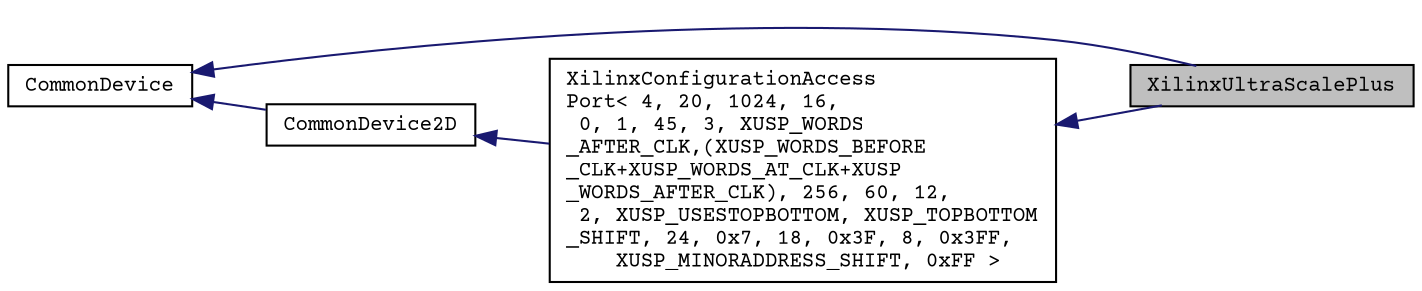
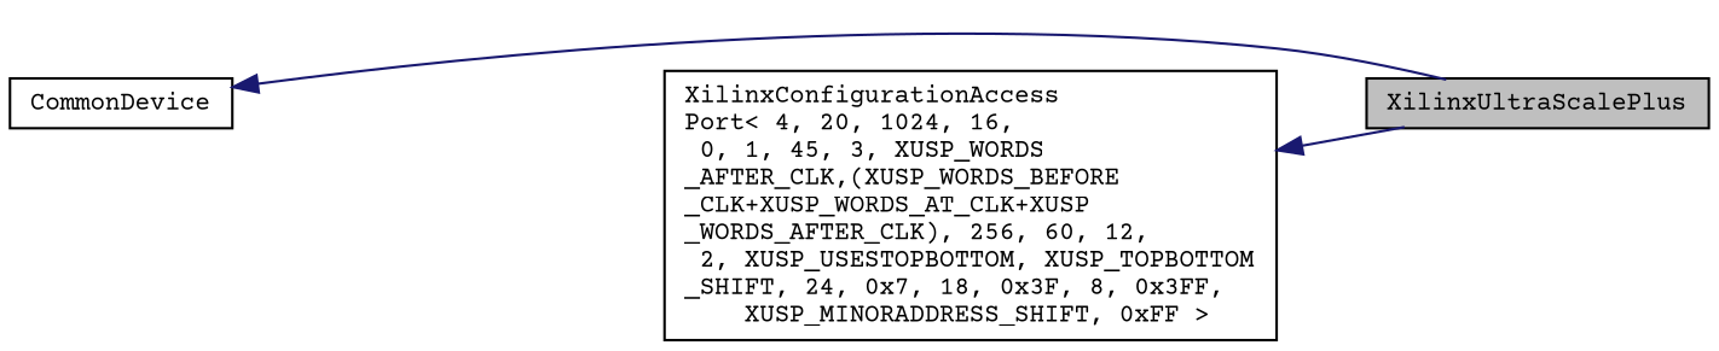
  digraph {
    fontname="Courier Prime"
    rankdir=LR
    node [color=black fillcolor=white fontname="Courier Prime" fontsize=10 shape=record style=filled]
    edge [color=midnightblue dir=back fontname="Courier Prime" fontsize=10 labelfontname=Helvetica labelfontsize=10 style=solid]
    n1 [fillcolor=grey75 fontcolor=black height=0.2 label=XilinxUltraScalePlus width=0.4]
-   n2 [height=0.2 label=CommonDevice2D width=0.4]
    n3 [height=0.2 label="XilinxConfigurationAccess\lPort\< 4, 20, 1024, 16,\l 0, 1, 45, 3, XUSP_WORDS\l_AFTER_CLK,(XUSP_WORDS_BEFORE\l_CLK+XUSP_WORDS_AT_CLK+XUSP\l_WORDS_AFTER_CLK), 256, 60, 12,\l 2, XUSP_USESTOPBOTTOM, XUSP_TOPBOTTOM\l_SHIFT, 24, 0x7, 18, 0x3F, 8, 0x3FF,\l XUSP_MINORADDRESS_SHIFT, 0xFF \>" width=0.4]
    n4 [height=0.2 label=CommonDevice width=0.4]
-   n2 -> n3
    n3 -> n1
    n4 -> n1
-   n4 -> n2
  }
